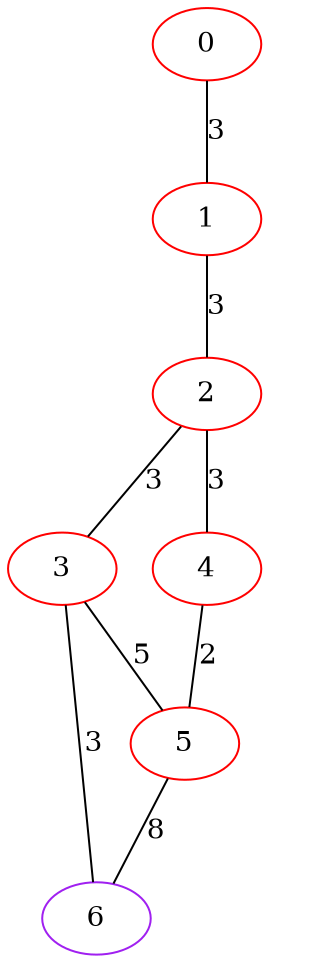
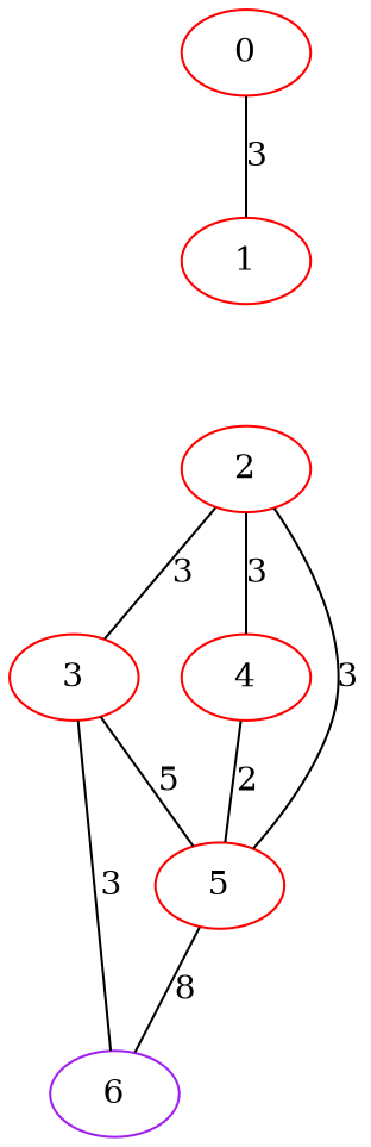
  graph {
    node [color=red weight=1]
    0
    1
    2
    4
    3
    5
    6 [color=purple weight=4]
    0 -- 1 [label=3]
-   1 -- 2 [label=3]
+   5 -- 2 [label=3]
    2 -- 4 [label=3]
    2 -- 3 [label=3]
    4 -- 5 [label=2]
    3 -- 5 [label=5]
    3 -- 6 [label=3]
    5 -- 6 [label=8]
  }
